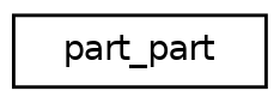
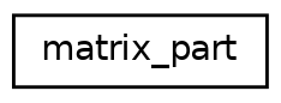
  digraph {
    rankdir=LR
-   n1 [color=black fillcolor=white fontname=Helvetica fontsize=10 height=0.2 label=part_part shape=record style=filled width=0.4]
+   n1 [color=black fillcolor=white fontname=Helvetica fontsize=10 height=0.2 label=matrix_part shape=record style=filled width=0.4]
  }
